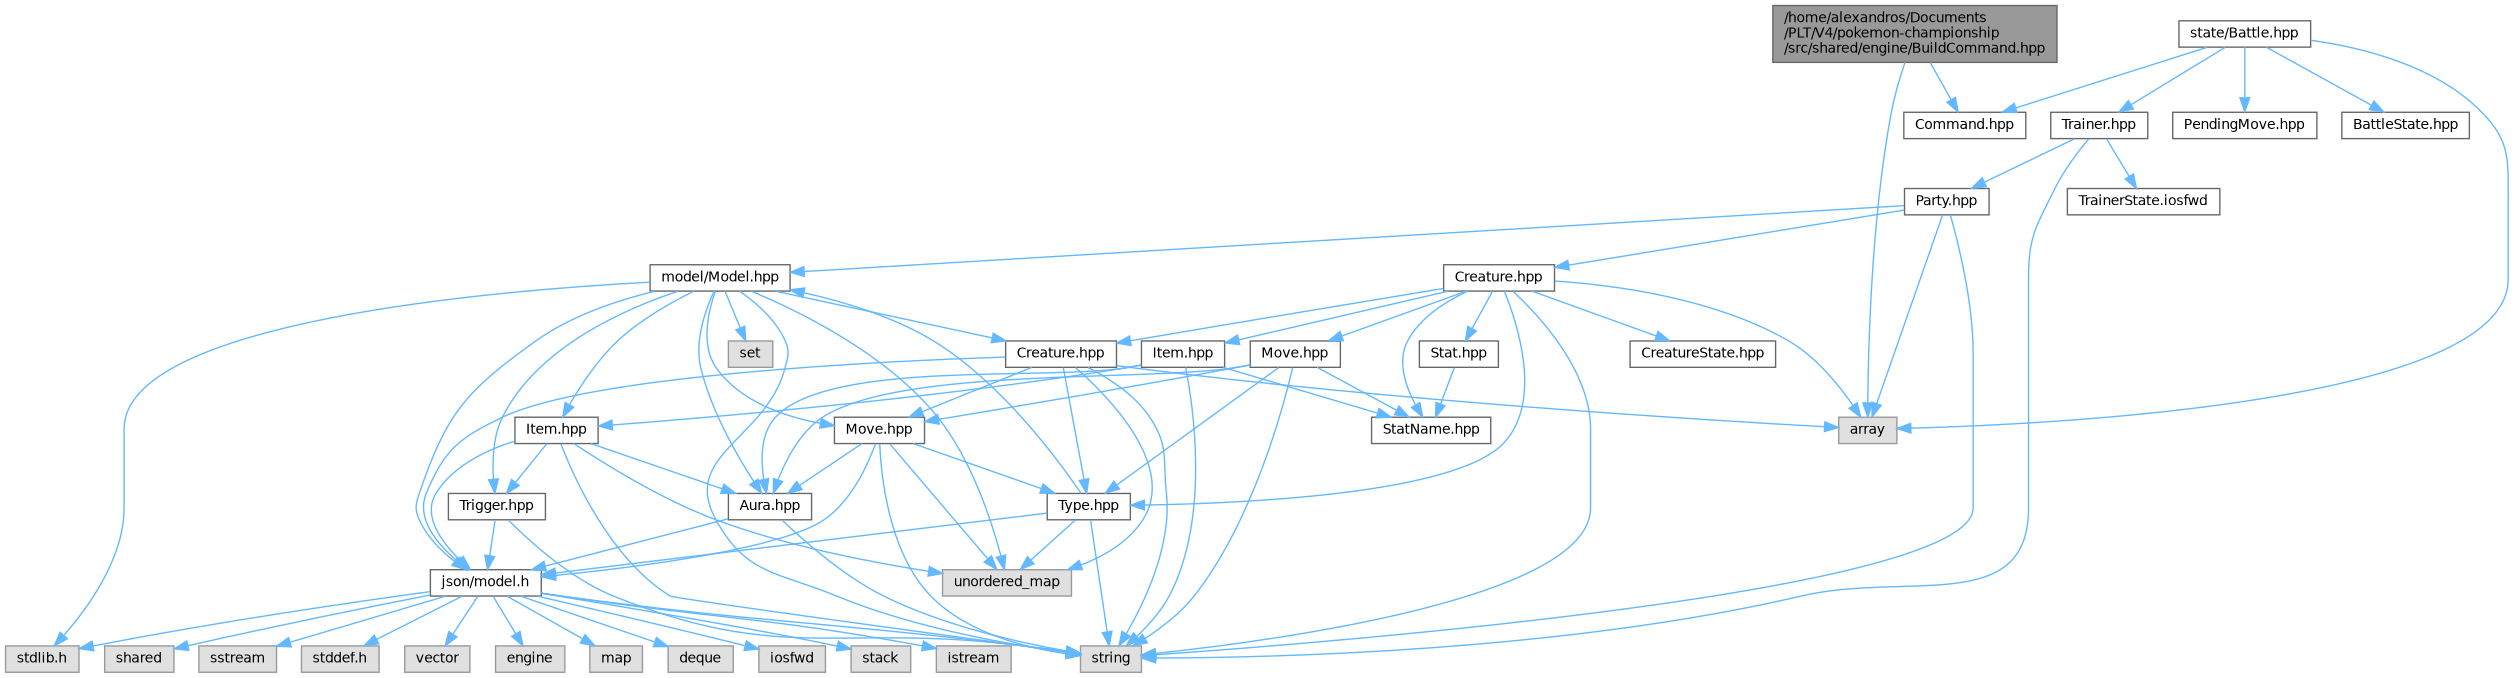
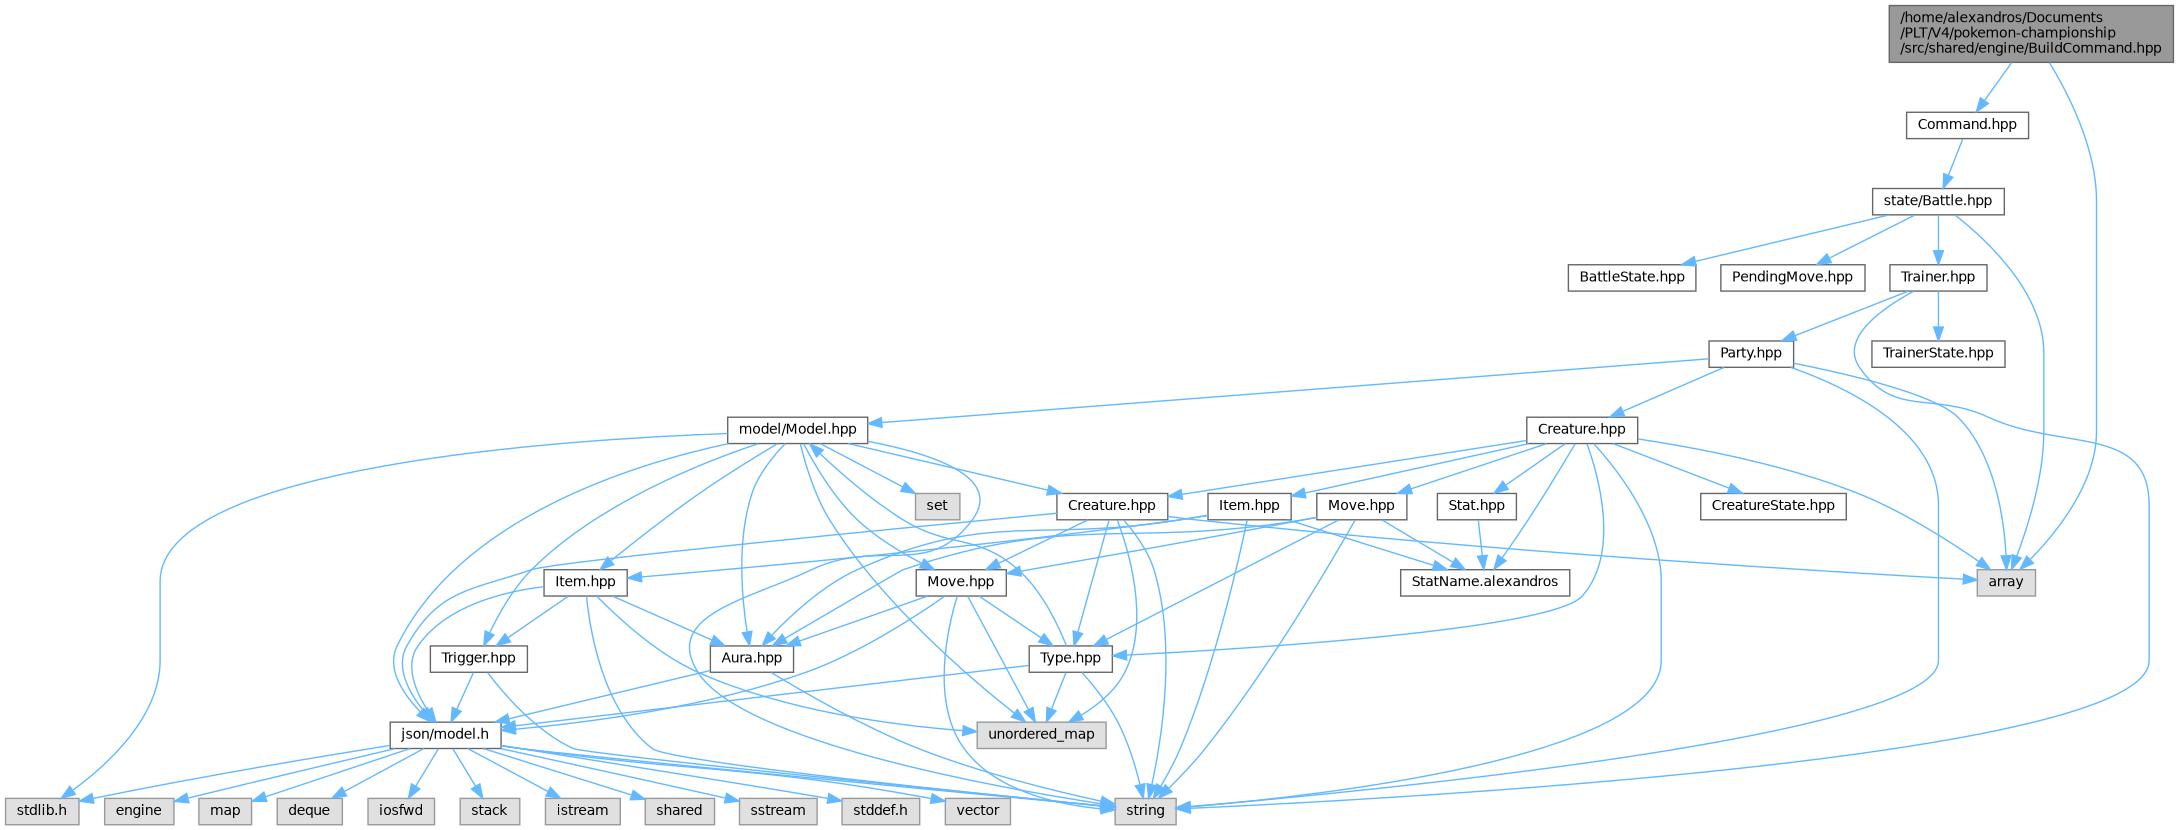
  digraph {
    node [color=grey40 fillcolor=white fontname=Helvetica fontsize=10 shape=box style=filled]
    edge [color=steelblue1 fontname=Helvetica fontsize=10 labelfontname=Helvetica labelfontsize=10 style=solid]
    n1 [color=gray40 fillcolor=grey60 fontcolor=black height=0.2 label="/home/alexandros/Documents\l/PLT/V4/pokemon-championship\l/src/shared/engine/BuildCommand.hpp" width=0.4]
    n2 [color=grey60 fillcolor="#E0E0E0" height=0.2 label=array width=0.4]
    n3 [height=0.2 label="Command.hpp" width=0.4]
    n4 [height=0.2 label="state/Battle.hpp" width=0.4]
    n5 [height=0.2 label="BattleState.hpp" width=0.4]
    n6 [height=0.2 label="PendingMove.hpp" width=0.4]
    n7 [height=0.2 label="Trainer.hpp" width=0.4]
    n8 [color=grey60 fillcolor="#E0E0E0" height=0.2 label=string width=0.4]
-   n9 [height=0.2 label="TrainerState.iosfwd" width=0.4]
+   n9 [height=0.2 label="TrainerState.hpp" width=0.4]
    n10 [height=0.2 label="Party.hpp" width=0.4]
    n11 [height=0.2 label="model/Model.hpp" width=0.4]
    n12 [height=0.2 label="Creature.hpp" width=0.4]
    n13 [color=grey60 fillcolor="#E0E0E0" height=0.2 label=unordered_map width=0.4]
    n14 [color=grey60 fillcolor="#E0E0E0" height=0.2 label=set width=0.4]
    n15 [height=0.2 label="json/model.h" width=0.4]
    n16 [color=grey60 fillcolor="#E0E0E0" height=0.2 label="stdlib.h" width=0.4]
    n17 [height=0.2 label="Item.hpp" width=0.4]
    n18 [height=0.2 label="Trigger.hpp" width=0.4]
    n19 [height=0.2 label="Aura.hpp" width=0.4]
    n20 [height=0.2 label="Move.hpp" width=0.4]
    n21 [height=0.2 label="Creature.hpp" width=0.4]
    n22 [height=0.2 label="Type.hpp" width=0.4]
    n23 [height=0.2 label="CreatureState.hpp" width=0.4]
-   n24 [height=0.2 label="StatName.hpp" width=0.4]
+   n24 [height=0.2 label="StatName.alexandros" width=0.4]
    n25 [height=0.2 label="Item.hpp" width=0.4]
    n26 [height=0.2 label="Stat.hpp" width=0.4]
    n27 [height=0.2 label="Move.hpp" width=0.4]
    n28 [color=grey60 fillcolor="#E0E0E0" height=0.2 label="stddef.h" width=0.4]
    n29 [color=grey60 fillcolor="#E0E0E0" height=0.2 label=vector width=0.4]
    n30 [color=grey60 fillcolor="#E0E0E0" height=0.2 label=engine width=0.4]
    n31 [color=grey60 fillcolor="#E0E0E0" height=0.2 label=map width=0.4]
    n32 [color=grey60 fillcolor="#E0E0E0" height=0.2 label=deque width=0.4]
    n33 [color=grey60 fillcolor="#E0E0E0" height=0.2 label=iosfwd width=0.4]
    n34 [color=grey60 fillcolor="#E0E0E0" height=0.2 label=stack width=0.4]
    n35 [color=grey60 fillcolor="#E0E0E0" height=0.2 label=istream width=0.4]
    n36 [color=grey60 fillcolor="#E0E0E0" height=0.2 label=shared width=0.4]
    n37 [color=grey60 fillcolor="#E0E0E0" height=0.2 label=sstream width=0.4]
    n1 -> n2
    n1 -> n3
-   n4 -> n3
+   n3 -> n4
    n4 -> n2
    n4 -> n5
    n4 -> n6
    n4 -> n7
    n7 -> n8
    n7 -> n9
    n7 -> n10
    n10 -> n2
    n10 -> n8
    n10 -> n11
    n10 -> n12
    n11 -> n8
    n11 -> n13
    n11 -> n14
    n11 -> n15
    n11 -> n16
    n11 -> n17
    n11 -> n18
    n11 -> n19
    n11 -> n20
    n11 -> n21
    n12 -> n2
    n12 -> n8
    n12 -> n21
    n12 -> n22
    n12 -> n23
    n12 -> n24
    n12 -> n25
    n12 -> n26
    n12 -> n27
    n15 -> n8
    n15 -> n16
    n15 -> n28
    n15 -> n29
    n15 -> n30
    n15 -> n31
    n15 -> n32
    n15 -> n33
    n15 -> n34
    n15 -> n35
    n15 -> n36
    n15 -> n37
    n17 -> n8
    n17 -> n13
    n17 -> n15
    n17 -> n18
    n17 -> n19
    n18 -> n8
    n18 -> n15
    n19 -> n8
    n19 -> n15
    n20 -> n8
    n20 -> n13
    n20 -> n15
    n20 -> n19
    n20 -> n22
    n21 -> n2
    n21 -> n8
    n21 -> n13
    n21 -> n15
    n21 -> n20
    n21 -> n22
    n22 -> n8
    n22 -> n11
    n22 -> n13
    n22 -> n15
    n25 -> n8
    n25 -> n17
    n25 -> n19
    n25 -> n24
    n26 -> n24
    n27 -> n8
    n27 -> n19
    n27 -> n20
    n27 -> n22
    n27 -> n24
  }
